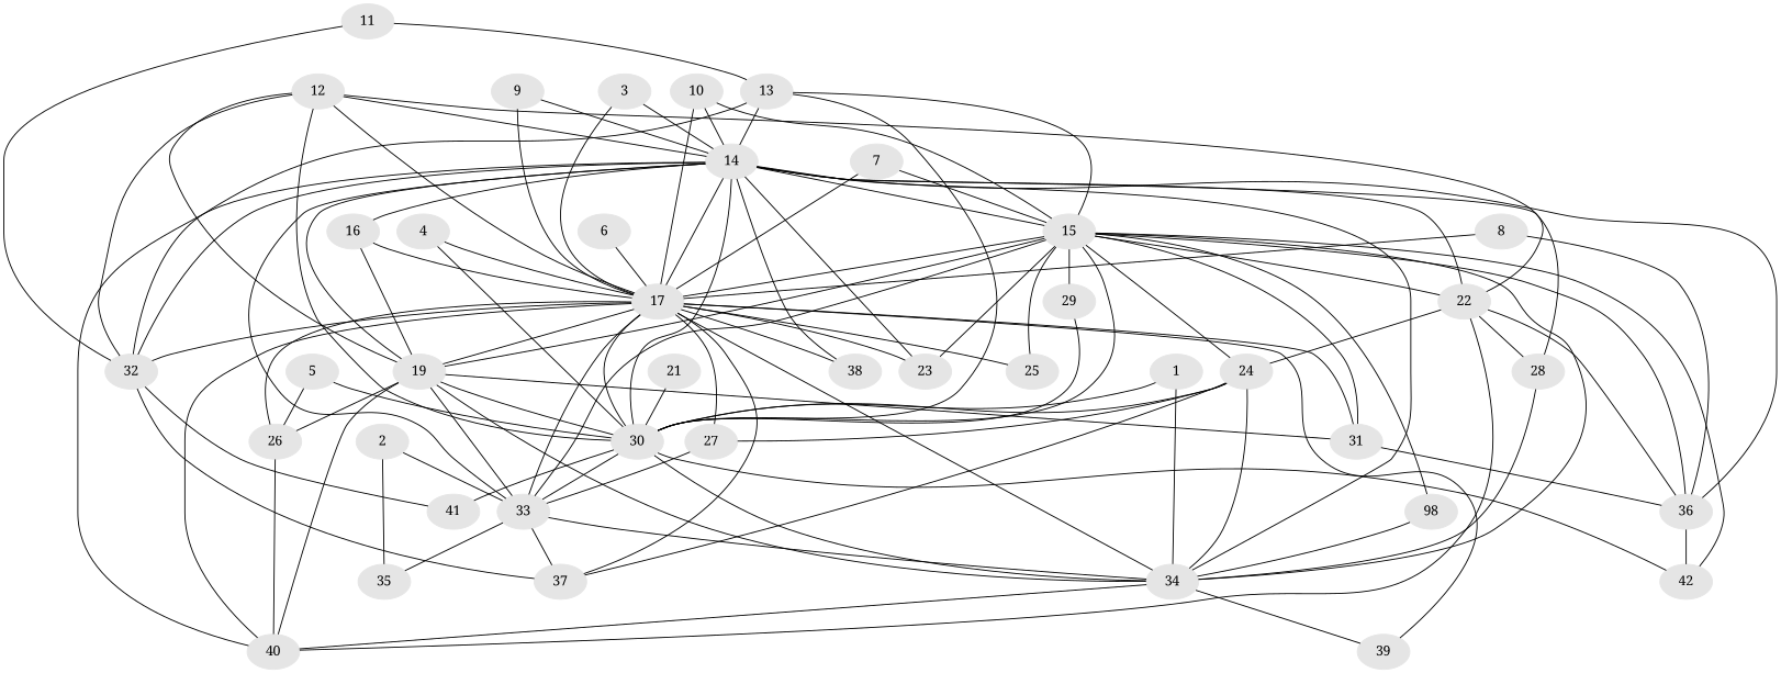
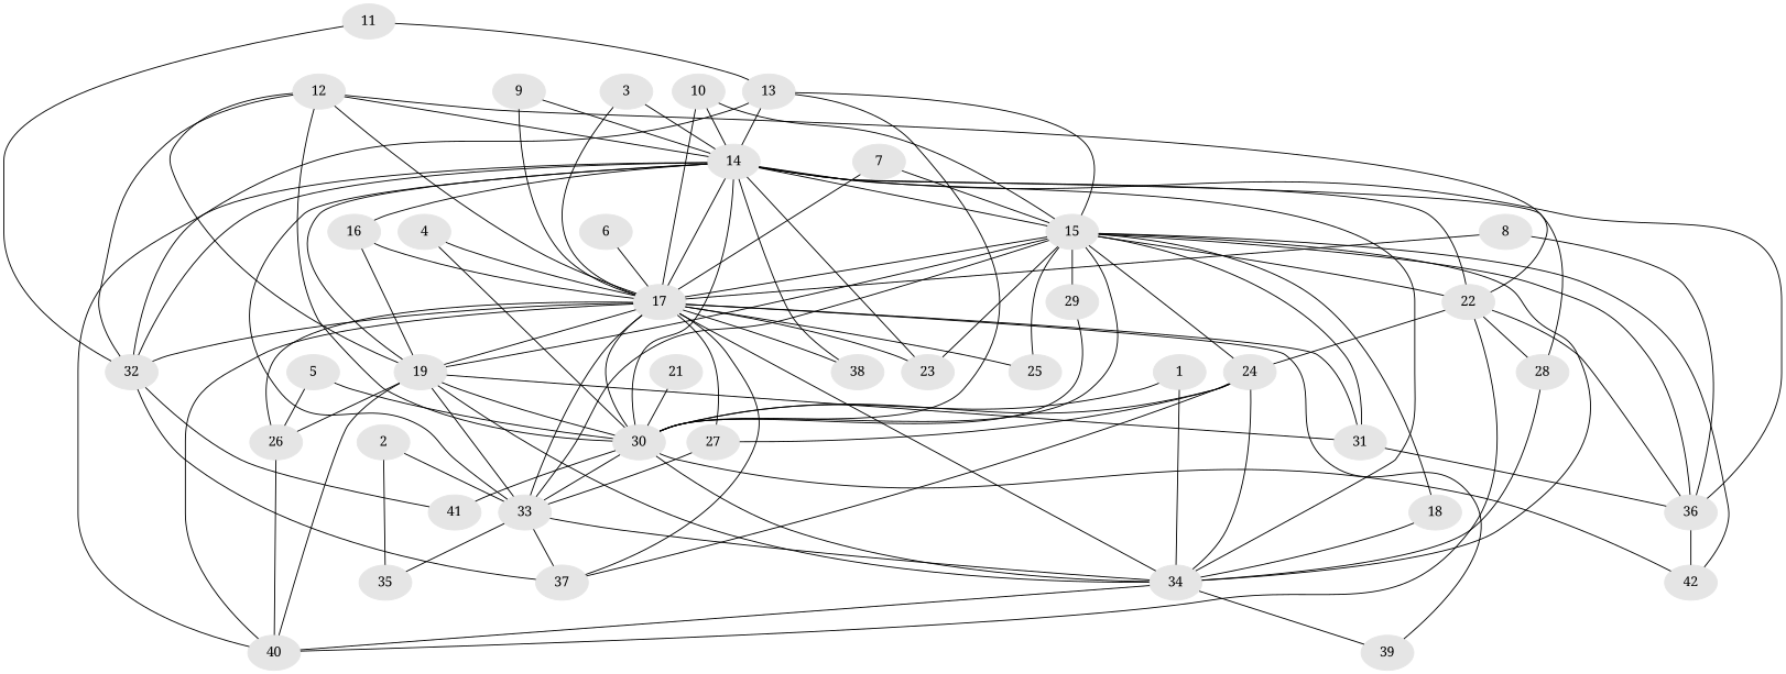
  graph {
    fontname="Noto Serif"
    node [color=gray90 fontname="Noto Serif" style=filled]
    edge [fontname="Noto Serif" weight=1.0]
    1
    30
    34
    33
    42
    41
    40
    39
    2
    35
    37
    3
    14
    17
    15
    36
    32
    19
    22
    16
    23
    28
    38
    26
    25
    31
    27
    4
    5
    6
    7
-   18 [label=98]
+   18
    24
    29
    8
    9
    10
    11
    13
    12
    21
    1 -- 30
    1 -- 34
    30 -- 34 [weight=2.0]
    30 -- 33 [weight=2.0]
    30 -- 42
    30 -- 41 [weight=2.0]
    34 -- 40
    34 -- 39
    33 -- 34
    33 -- 35
    33 -- 37
    2 -- 33
    2 -- 35 [weight=2.0]
    3 -- 14
    3 -- 17
    14 -- 30 [weight=4.0]
    14 -- 34 [weight=2.0]
    14 -- 33 [weight=2.0]
    14 -- 40
    14 -- 17 [weight=4.0]
    14 -- 15 [weight=2.0]
    14 -- 36 [weight=2.0]
    14 -- 32
    14 -- 19 [weight=2.0]
    14 -- 22
    14 -- 16
    14 -- 23
    14 -- 28 [weight=3.0]
    14 -- 38
    17 -- 30 [weight=4.0]
    17 -- 34 [weight=2.0]
    17 -- 33 [weight=2.0]
    17 -- 40 [weight=2.0]
    17 -- 39
    17 -- 37
    17 -- 32
    17 -- 19 [weight=2.0]
    17 -- 23
    17 -- 38 [weight=3.0]
    17 -- 26 [weight=2.0]
    17 -- 25
    17 -- 31
    17 -- 27
    15 -- 30 [weight=2.0]
    15 -- 34
    15 -- 33
    15 -- 42
    15 -- 17 [weight=3.0]
    15 -- 36
    15 -- 19
    15 -- 22
    15 -- 23
    15 -- 25
    15 -- 31
    15 -- 18
    15 -- 24
    15 -- 29
    36 -- 42
    32 -- 41
    32 -- 37
    19 -- 30 [weight=2.0]
    19 -- 34
    19 -- 33
    19 -- 40
    19 -- 26
    19 -- 31
    22 -- 40
    22 -- 36
    22 -- 28
    22 -- 24
    16 -- 17
    16 -- 19
    28 -- 34
    26 -- 40
    31 -- 36
    27 -- 33
    4 -- 30
    4 -- 17
    5 -- 30
    5 -- 26
    6 -- 17 [weight=2.0]
    7 -- 17
    7 -- 15
    18 -- 34
    24 -- 30 [weight=2.0]
    24 -- 34
    24 -- 37
    24 -- 27
    29 -- 30
    8 -- 17
    8 -- 36
    9 -- 14
    9 -- 17
    10 -- 14
    10 -- 17
    10 -- 15
    11 -- 32
    11 -- 13
    13 -- 30
    13 -- 14
    13 -- 15
    13 -- 32
    12 -- 30
    12 -- 14
    12 -- 17
    12 -- 32
    12 -- 19
    12 -- 22
    21 -- 30
  }
